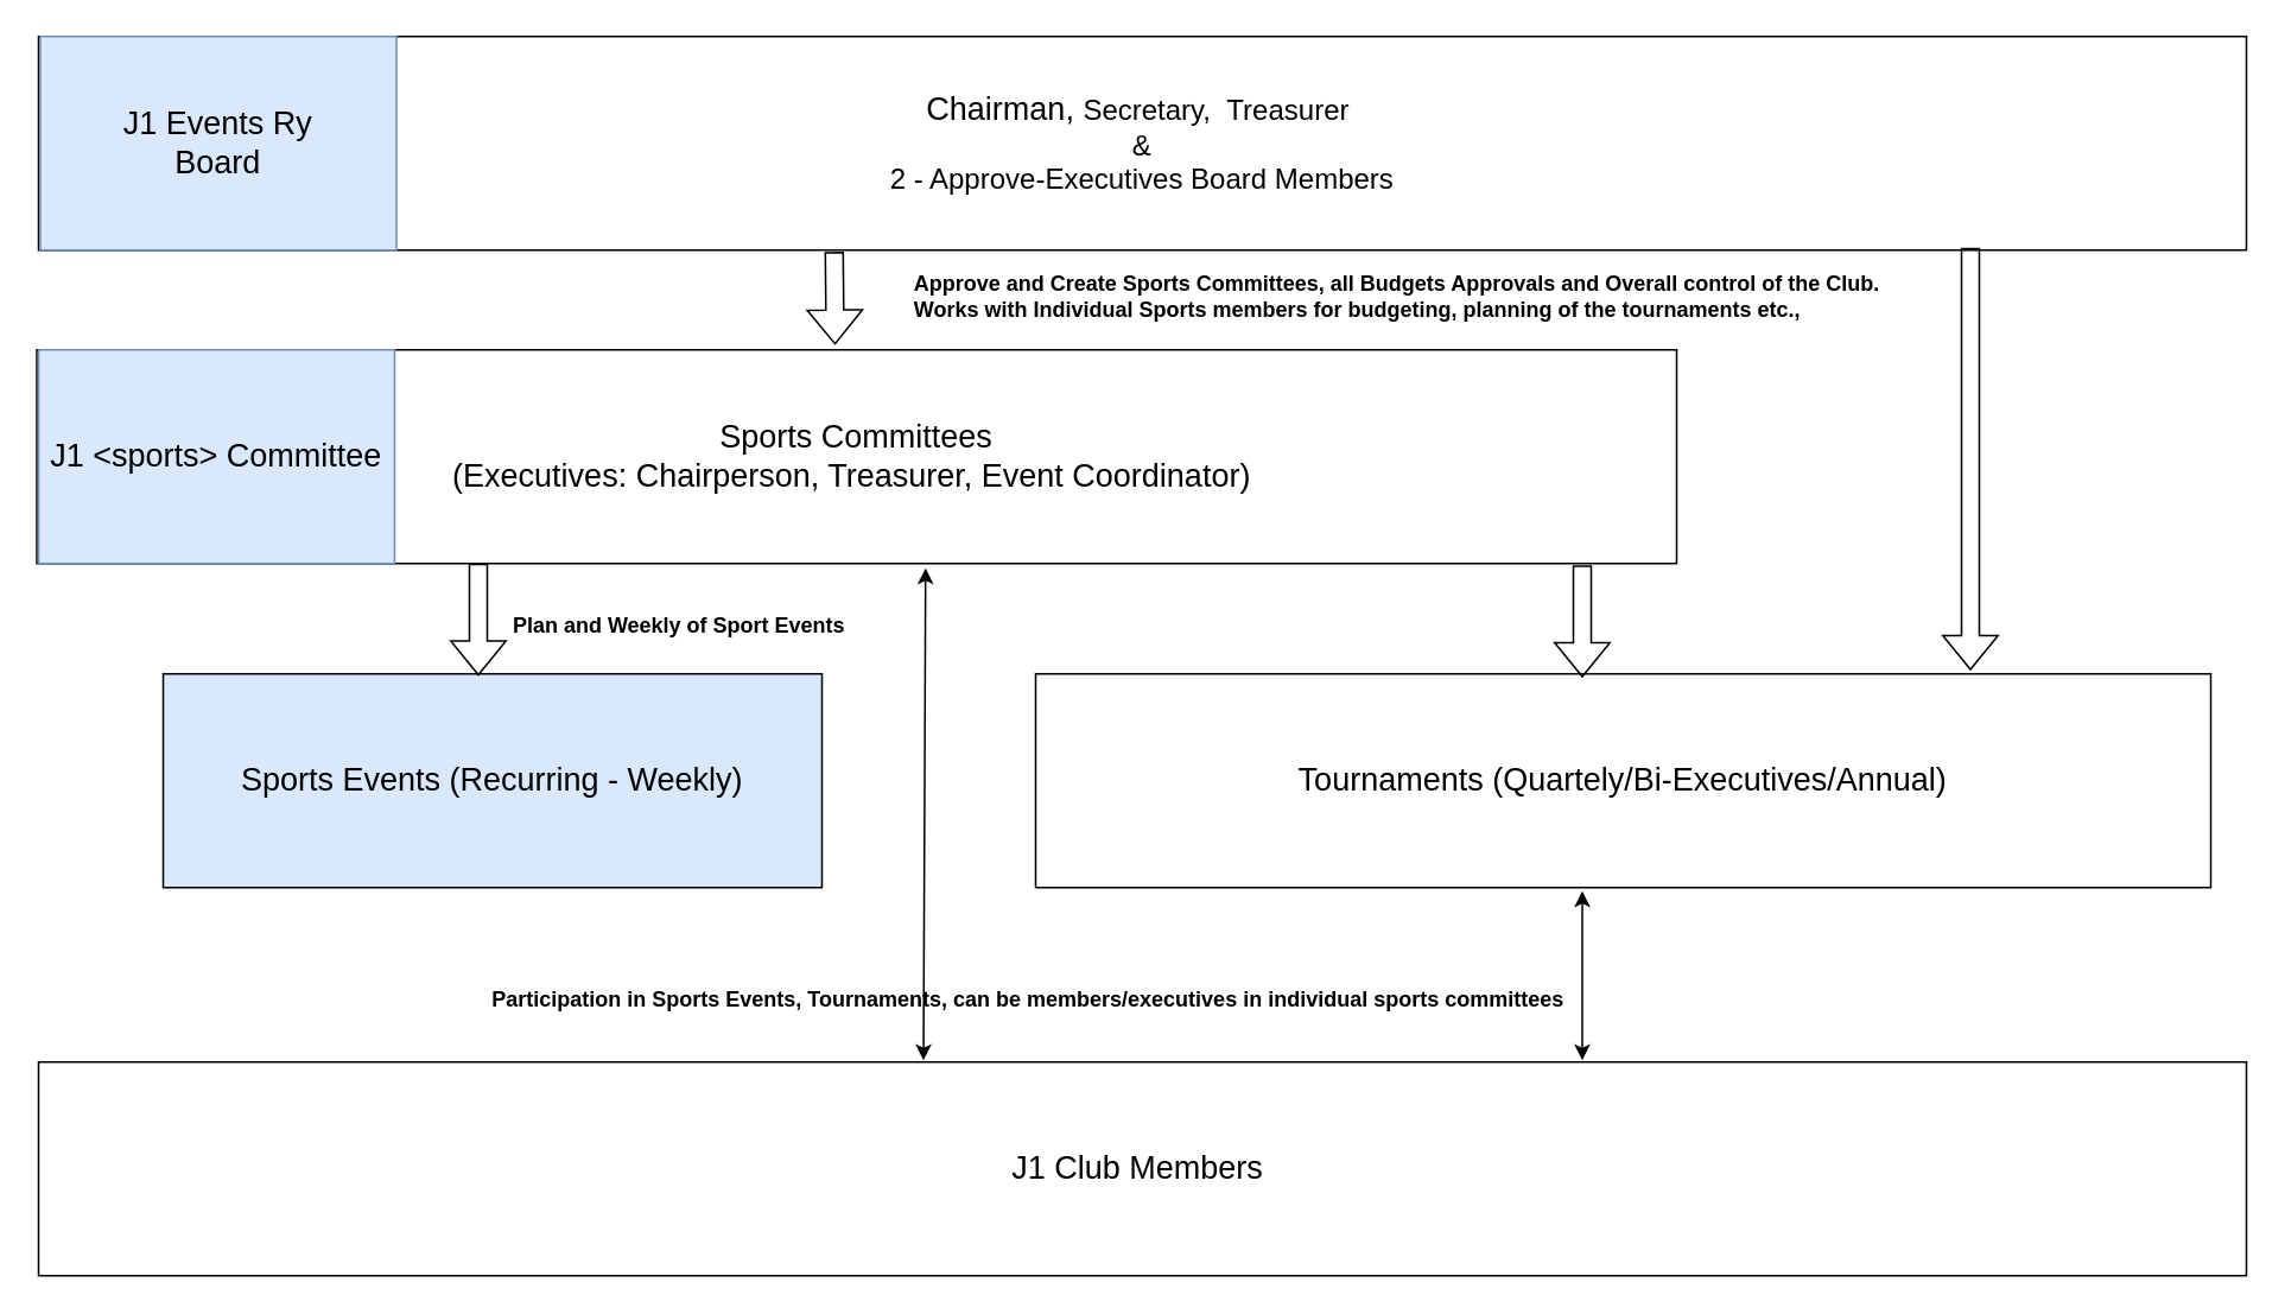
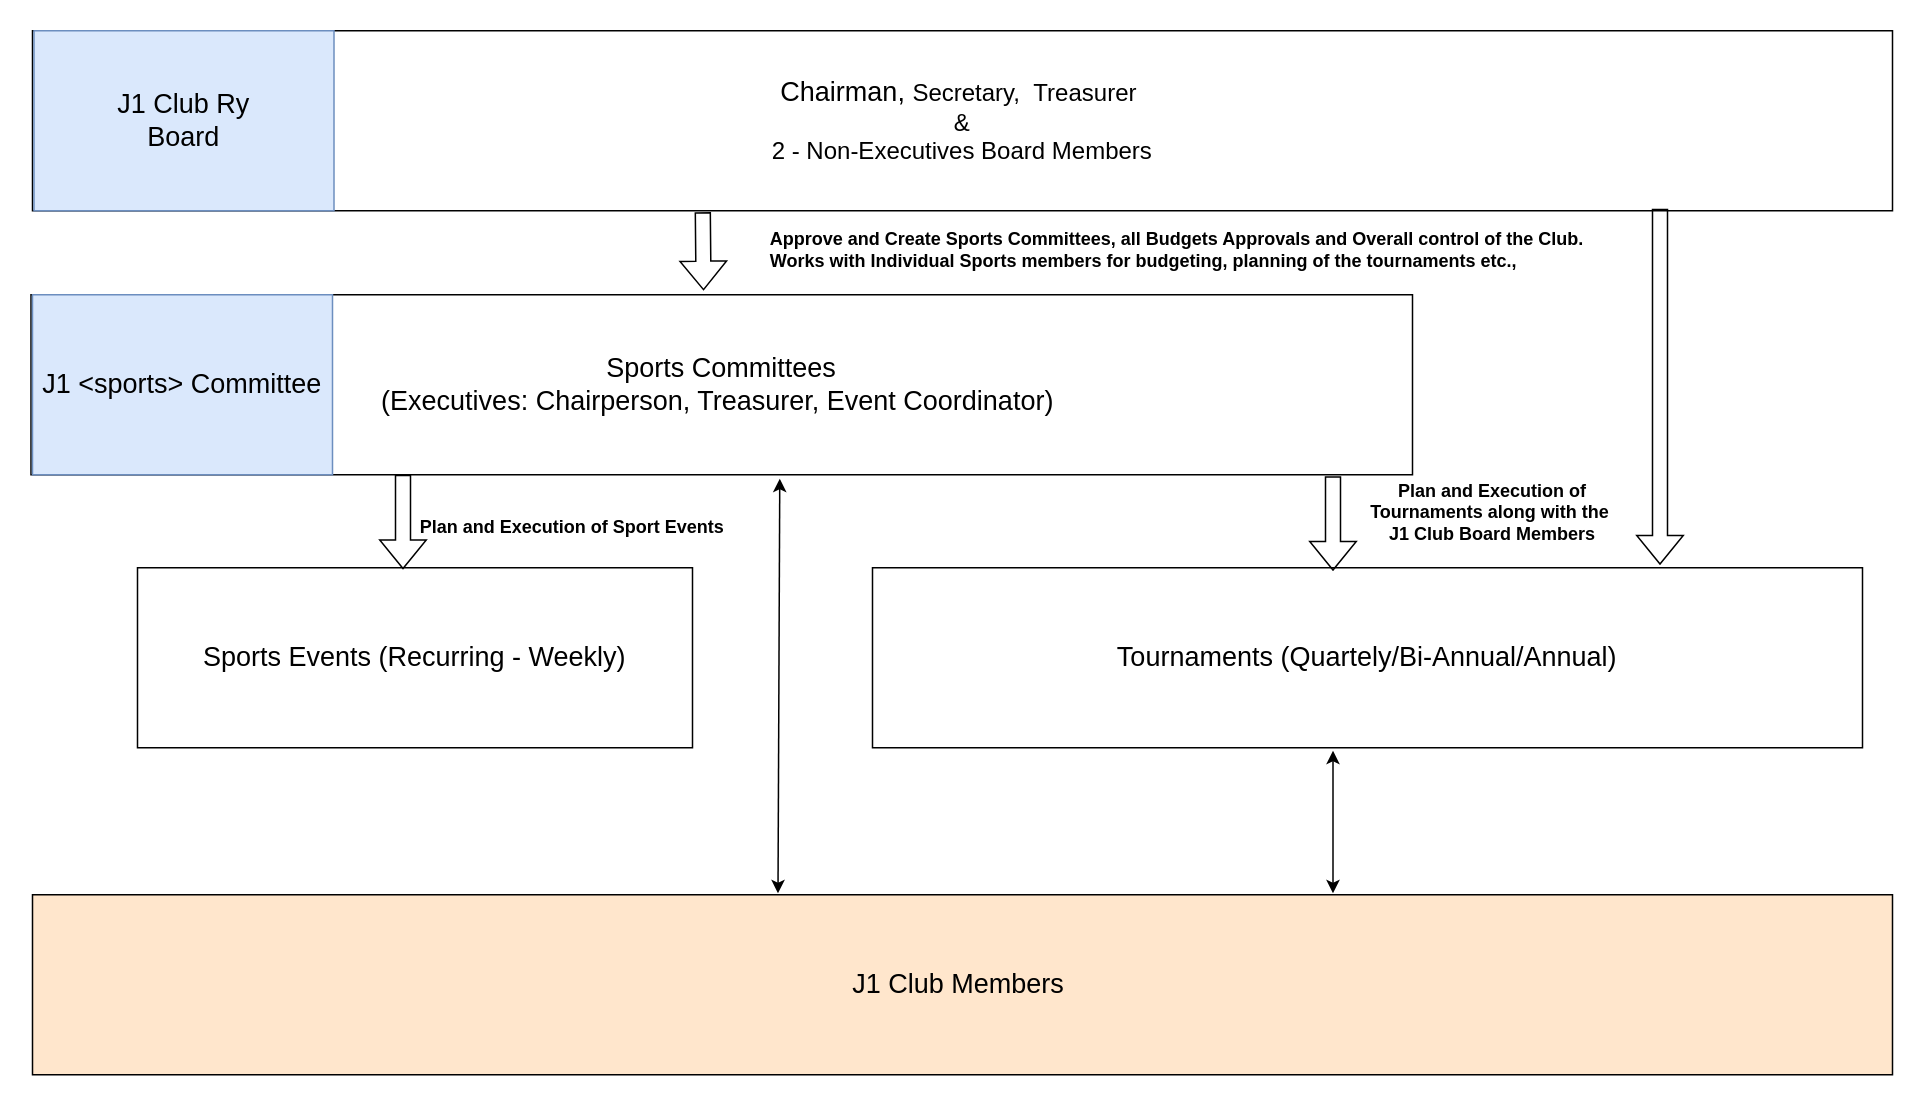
  <mxCell id="0" />
  <mxCell id="1" parent="0" />
- <mxCell id="2" value="&lt;font style=&quot;font-size: 18px;&quot;&gt;Chairman,&amp;nbsp;&lt;/font&gt;&lt;font style=&quot;background-color: initial;&quot; size=&quot;3&quot;&gt;Secretary,&amp;nbsp;&amp;nbsp;&lt;/font&gt;&lt;span style=&quot;background-color: initial; font-size: medium;&quot;&gt;Treasurer&amp;nbsp;&lt;/span&gt;&lt;div&gt;&lt;span style=&quot;background-color: initial; font-size: medium;&quot;&gt;&amp;amp;&lt;/span&gt;&lt;/div&gt;&lt;div&gt;&lt;div&gt;&lt;font size=&quot;3&quot;&gt;2 - Approve-Executives Board Members&lt;/font&gt;&lt;/div&gt;&lt;/div&gt;" style="rounded=0;whiteSpace=wrap;html=1;" parent="1" vertex="1"><mxGeometry x="21" y="20" width="1240" height="120" as="geometry" /></mxCell>
+ <mxCell id="2" value="&lt;font style=&quot;font-size: 18px;&quot;&gt;Chairman,&amp;nbsp;&lt;/font&gt;&lt;font style=&quot;background-color: initial;&quot; size=&quot;3&quot;&gt;Secretary,&amp;nbsp;&amp;nbsp;&lt;/font&gt;&lt;span style=&quot;background-color: initial; font-size: medium;&quot;&gt;Treasurer&amp;nbsp;&lt;/span&gt;&lt;div&gt;&lt;span style=&quot;background-color: initial; font-size: medium;&quot;&gt;&amp;amp;&lt;/span&gt;&lt;/div&gt;&lt;div&gt;&lt;div&gt;&lt;font size=&quot;3&quot;&gt;2 - Non-Executives Board Members&lt;/font&gt;&lt;/div&gt;&lt;/div&gt;" style="rounded=0;whiteSpace=wrap;html=1;" parent="1" vertex="1"><mxGeometry x="21" y="20" width="1240" height="120" as="geometry" /></mxCell>
  <mxCell id="3" value="&lt;span style=&quot;font-size: 18px;&quot;&gt;Sports Committees&lt;/span&gt;&lt;div&gt;&lt;span style=&quot;font-size: 18px;&quot;&gt;(Executives: Chairperson, Treasurer, Event Coordinator)&amp;nbsp;&lt;/span&gt;&lt;/div&gt;" style="rounded=0;whiteSpace=wrap;html=1;" parent="1" vertex="1"><mxGeometry x="20" y="196" width="921" height="120" as="geometry" /></mxCell>
- <mxCell id="4" value="&lt;span style=&quot;font-size: 18px;&quot;&gt;Sports Events (Recurring - Weekly)&lt;/span&gt;" style="rounded=0;whiteSpace=wrap;html=1;fillColor=#dae8fc;" parent="1" vertex="1"><mxGeometry x="91" y="378" width="370" height="120" as="geometry" /></mxCell>
- <mxCell id="5" value="&lt;span style=&quot;font-size: 18px;&quot;&gt;Tournaments (Quartely/Bi-Executives/Annual)&lt;/span&gt;" style="rounded=0;whiteSpace=wrap;html=1;" parent="1" vertex="1"><mxGeometry y="378" width="660" height="120" as="geometry" x="581" /></mxCell>
- <mxCell id="6" value="&lt;span style=&quot;font-size: 18px;&quot;&gt;J1 Club Members&amp;nbsp;&lt;/span&gt;" style="rounded=0;whiteSpace=wrap;html=1;" parent="1" vertex="1"><mxGeometry x="21" y="596" width="1240" height="120" as="geometry" /></mxCell>
+ <mxCell id="4" value="&lt;span style=&quot;font-size: 18px;&quot;&gt;Sports Events (Recurring - Weekly)&lt;/span&gt;" style="rounded=0;whiteSpace=wrap;html=1;" parent="1" vertex="1"><mxGeometry x="91" y="378" width="370" height="120" as="geometry" /></mxCell>
+ <mxCell id="5" value="&lt;span style=&quot;font-size: 18px;&quot;&gt;Tournaments (Quartely/Bi-Annual/Annual)&lt;/span&gt;" style="rounded=0;whiteSpace=wrap;html=1;" parent="1" vertex="1"><mxGeometry y="378" width="660" height="120" as="geometry" x="581" /></mxCell>
+ <mxCell id="6" value="&lt;span style=&quot;font-size: 18px;&quot;&gt;J1 Club Members&amp;nbsp;&lt;/span&gt;" style="rounded=0;whiteSpace=wrap;html=1;fillColor=#ffe6cc;" parent="1" vertex="1"><mxGeometry x="21" y="596" width="1240" height="120" as="geometry" /></mxCell>
  <mxCell id="7" value="" style="shape=flexArrow;endArrow=classic;html=1;rounded=0;entryX=0.489;entryY=-0.024;entryDx=0;entryDy=0;entryPerimeter=0;exitX=0.362;exitY=1.008;exitDx=0;exitDy=0;exitPerimeter=0;" parent="1" edge="1"><mxGeometry width="50" height="50" relative="1" as="geometry"><mxPoint x="467.88" y="140.96" as="sourcePoint" /><mxPoint x="468.369" y="193.12" as="targetPoint" /></mxGeometry></mxCell>
  <mxCell id="8" value="" style="shape=flexArrow;endArrow=classic;html=1;rounded=0;" parent="1" edge="1"><mxGeometry width="50" height="50" relative="1" as="geometry"><mxPoint x="268" y="316" as="sourcePoint" /><mxPoint x="268" y="379" as="targetPoint" /></mxGeometry></mxCell>
  <mxCell id="9" value="" style="shape=flexArrow;endArrow=classic;html=1;rounded=0;exitX=0.875;exitY=0.989;exitDx=0;exitDy=0;exitPerimeter=0;" parent="1" source="2" edge="1"><mxGeometry width="50" height="50" relative="1" as="geometry"><mxPoint x="1118.88" y="140.96" as="sourcePoint" /><mxPoint x="1106" y="376" as="targetPoint" /></mxGeometry></mxCell>
  <mxCell id="10" value="" style="shape=flexArrow;endArrow=classic;html=1;rounded=0;" parent="1" edge="1"><mxGeometry width="50" height="50" relative="1" as="geometry"><mxPoint x="888" y="317" as="sourcePoint" /><mxPoint x="888" y="380" as="targetPoint" /></mxGeometry></mxCell>
- <mxCell id="11" value="&lt;span style=&quot;font-size: 18px;&quot;&gt;J1 Events Ry&lt;/span&gt;&lt;div&gt;&lt;span style=&quot;font-size: 18px;&quot;&gt;Board&lt;/span&gt;&lt;/div&gt;" style="rounded=0;whiteSpace=wrap;html=1;fillColor=#dae8fc;strokeColor=#6c8ebf;" parent="1" vertex="1"><mxGeometry x="22" y="20" width="200" height="120" as="geometry" /></mxCell>
+ <mxCell id="11" value="&lt;span style=&quot;font-size: 18px;&quot;&gt;J1 Club Ry&lt;/span&gt;&lt;div&gt;&lt;span style=&quot;font-size: 18px;&quot;&gt;Board&lt;/span&gt;&lt;/div&gt;" style="rounded=0;whiteSpace=wrap;html=1;fillColor=#dae8fc;strokeColor=#6c8ebf;" parent="1" vertex="1"><mxGeometry x="22" y="20" width="200" height="120" as="geometry" /></mxCell>
  <mxCell id="12" value="&lt;span style=&quot;font-size: 18px;&quot;&gt;J1 &amp;lt;sports&amp;gt; Committee&lt;/span&gt;" style="rounded=0;whiteSpace=wrap;html=1;fillColor=#dae8fc;strokeColor=#6c8ebf;" parent="1" vertex="1"><mxGeometry x="21" y="196" width="200" height="120" as="geometry" /></mxCell>
  <mxCell id="13" value="" style="endArrow=classic;startArrow=classic;html=1;rounded=0;exitX=0.199;exitY=-0.005;exitDx=0;exitDy=0;exitPerimeter=0;entryX=0.478;entryY=1.015;entryDx=0;entryDy=0;entryPerimeter=0;" parent="1" edge="1"><mxGeometry width="50" height="50" relative="1" as="geometry"><mxPoint x="888" y="595" as="sourcePoint" /><mxPoint x="888" y="500" as="targetPoint" /></mxGeometry></mxCell>
  <mxCell id="14" value="" style="endArrow=classic;startArrow=classic;html=1;rounded=0;exitX=0.199;exitY=-0.005;exitDx=0;exitDy=0;exitPerimeter=0;entryX=0.542;entryY=1.022;entryDx=0;entryDy=0;entryPerimeter=0;" parent="1" target="3" edge="1"><mxGeometry width="50" height="50" relative="1" as="geometry"><mxPoint x="518" y="595" as="sourcePoint" /><mxPoint x="518" y="500" as="targetPoint" /></mxGeometry></mxCell>
  <mxCell id="15" value="&lt;b&gt;Approve and Create Sports Committees,&amp;nbsp;&lt;/b&gt;&lt;b style=&quot;background-color: initial;&quot;&gt;all Budgets Approvals and Overall control of the Club.&amp;nbsp;&lt;/b&gt;&lt;div&gt;&lt;b&gt;Works with Individual Sports members for budgeting, planning of the tournaments etc.,&lt;/b&gt;&lt;/div&gt;" style="text;html=1;align=left;verticalAlign=middle;whiteSpace=wrap;rounded=0;" parent="1" vertex="1"><mxGeometry x="511" y="151" width="580" height="30" as="geometry" /></mxCell>
- <mxCell id="16" value="&lt;b&gt;Plan and Weekly of Sport Events&lt;/b&gt;" style="text;html=1;align=center;verticalAlign=middle;whiteSpace=wrap;rounded=0;" parent="1" vertex="1"><mxGeometry x="271" y="336" width="220" height="30" as="geometry" /></mxCell>
- <mxCell id="18" value="&lt;b&gt;Participation in Sports Events, Tournaments, can be members/executives in individual sports committees&lt;/b&gt;" style="text;html=1;align=center;verticalAlign=middle;whiteSpace=wrap;rounded=0;" parent="1" vertex="1"><mxGeometry x="222" y="546" width="710" height="30" as="geometry" /></mxCell>
+ <mxCell id="16" value="&lt;b&gt;Plan and Execution of Sport Events&lt;/b&gt;" style="text;html=1;align=center;verticalAlign=middle;whiteSpace=wrap;rounded=0;" parent="1" vertex="1"><mxGeometry x="271" y="336" width="220" height="30" as="geometry" /></mxCell>
+ <mxCell id="17" value="&lt;b&gt;Plan and Execution of Tournaments along with the&amp;nbsp;&lt;/b&gt;&lt;div&gt;&lt;b&gt;J1 Club Board Members&lt;/b&gt;&lt;/div&gt;" style="text;html=1;align=center;verticalAlign=middle;whiteSpace=wrap;rounded=0;" parent="1" vertex="1"><mxGeometry x="904" y="326" width="181" height="30" as="geometry" /></mxCell>
